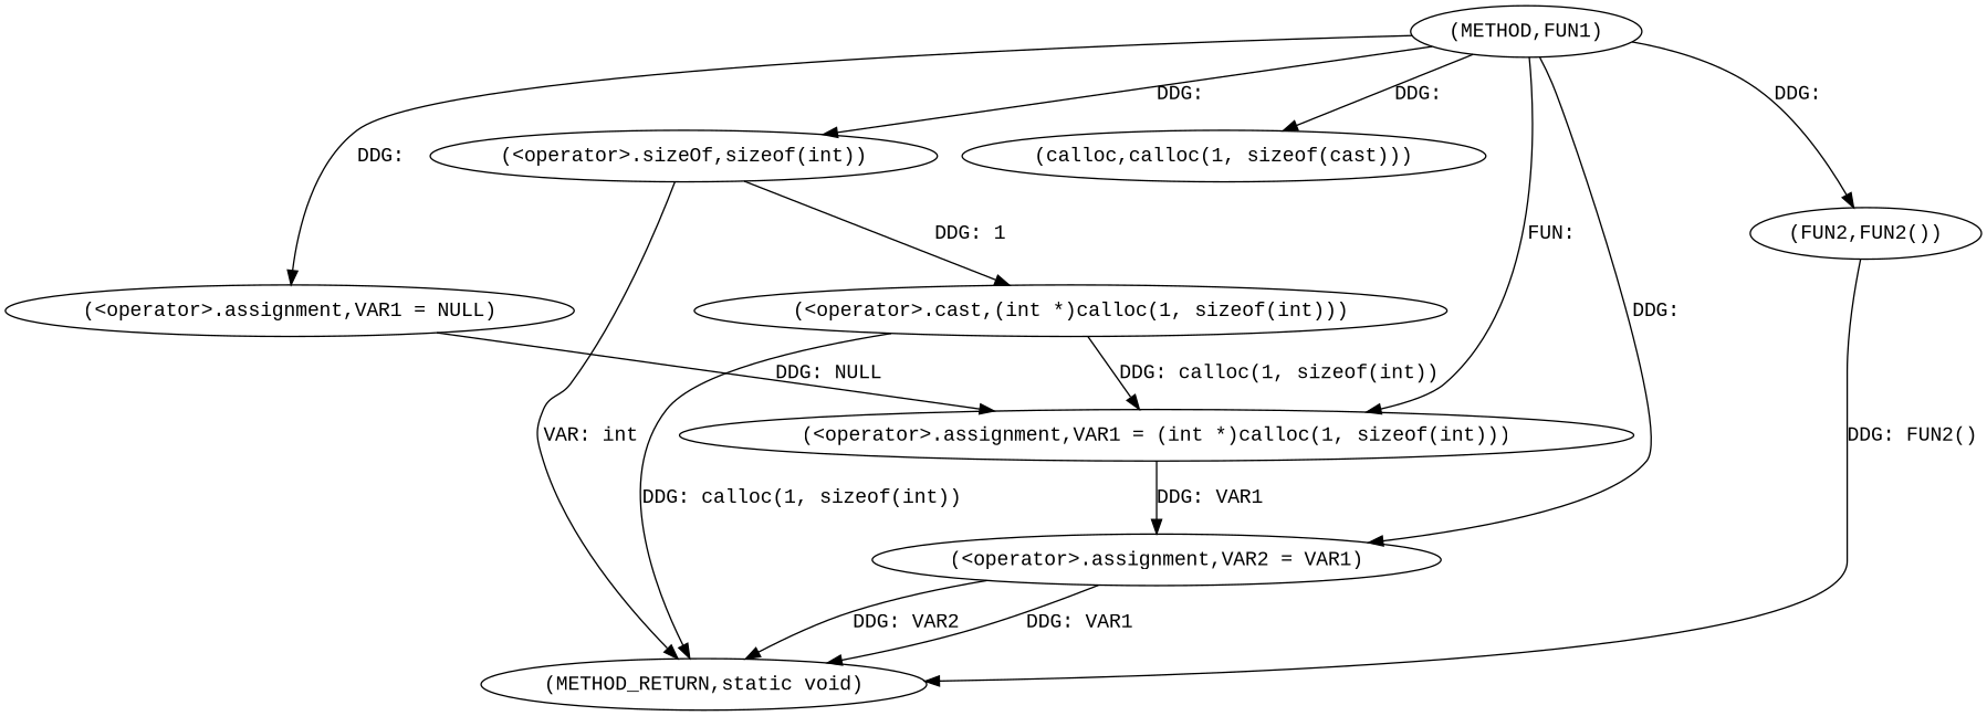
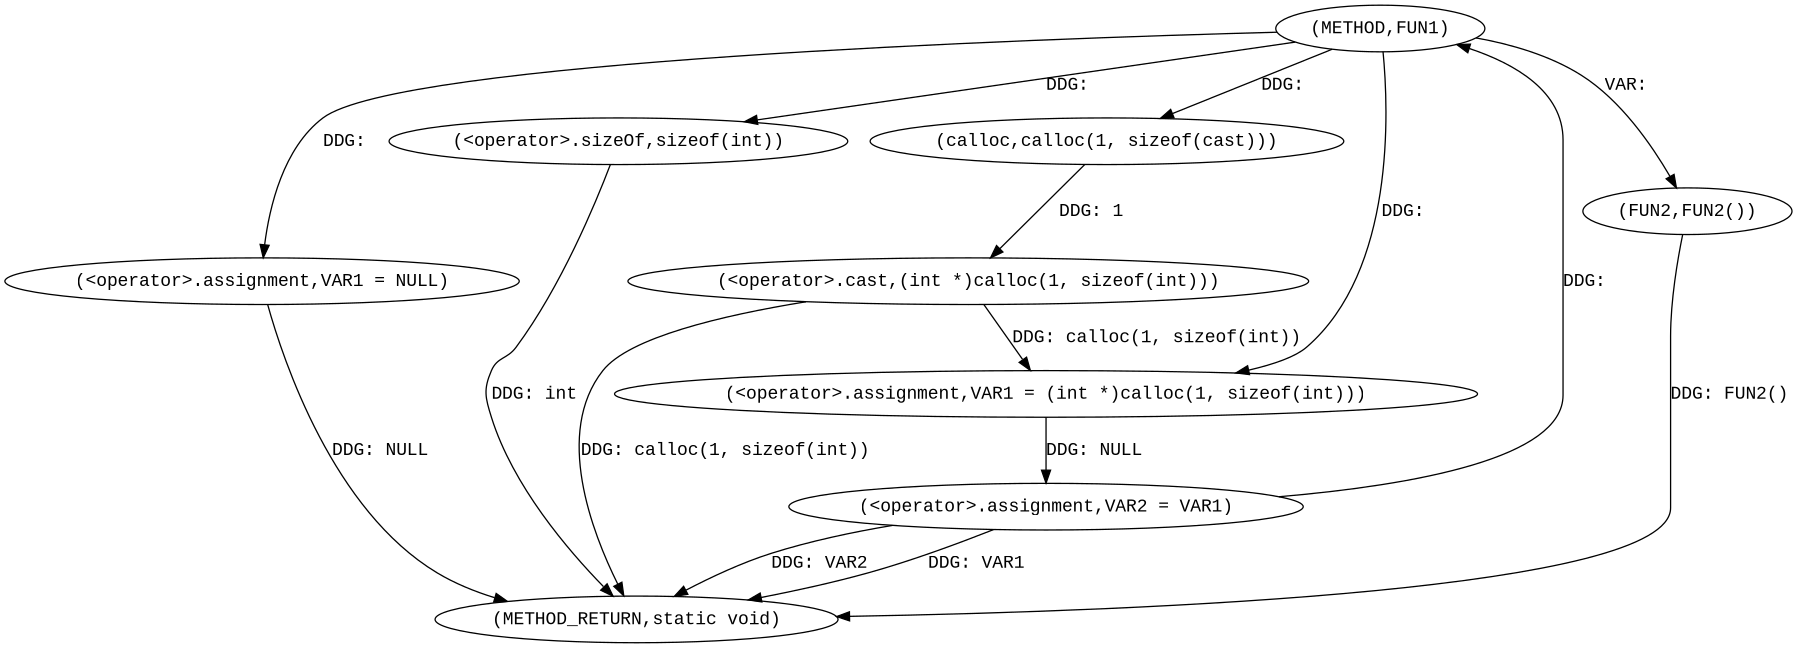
  digraph {
    fontname="Liberation Mono"
    node [fontname="Liberation Mono"]
    edge [fontname="Liberation Mono"]
    n1 [label="(METHOD,FUN1)"]
    n2 [label="(<operator>.assignment,VAR1 = NULL)"]
    n3 [label="(<operator>.assignment,VAR1 = (int *)calloc(1, sizeof(int)))"]
    n4 [label="(calloc,calloc(1, sizeof(cast)))"]
    n5 [label="(<operator>.sizeOf,sizeof(int))"]
    n6 [label="(<operator>.assignment,VAR2 = VAR1)"]
    n7 [label="(FUN2,FUN2())"]
    n8 [label="(METHOD_RETURN,static void)"]
    n9 [label="(<operator>.cast,(int *)calloc(1, sizeof(int)))"]
    n1 -> n2 [label="DDG: "]
-   n1 -> n3 [label="FUN: "]
+   n1 -> n3 [label="DDG: "]
    n1 -> n4 [label="DDG: "]
    n1 -> n5 [label="DDG: "]
-   n1 -> n6 [label="DDG: "]
-   n1 -> n7 [label="DDG: "]
-   n2 -> n3 [label="DDG: NULL"]
-   n3 -> n6 [label="DDG: VAR1"]
-   n5 -> n9 [label="DDG: 1"]
-   n5 -> n8 [label="VAR: int"]
+   n6 -> n1 [label="DDG: "]
+   n1 -> n7 [label="VAR: "]
+   n2 -> n8 [label="DDG: NULL"]
+   n3 -> n6 [label="DDG: NULL"]
+   n4 -> n9 [label="DDG: 1"]
+   n5 -> n8 [label="DDG: int"]
    n6 -> n8 [label="DDG: VAR2"]
    n6 -> n8 [label="DDG: VAR1"]
    n7 -> n8 [label="DDG: FUN2()"]
    n9 -> n3 [label="DDG: calloc(1, sizeof(int))"]
    n9 -> n8 [label="DDG: calloc(1, sizeof(int))"]
  }
